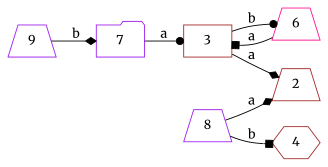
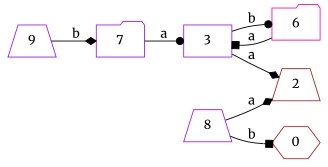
  strict digraph {
    fontname=Merriweather
    rankdir=LR
    node [color=purple fontname=Merriweather shape=trapezium]
    edge [arrowhead=diamond fontname=Merriweather]
    n1 [label=9]
    n2 [label=7 shape=folder]
-   3 [color=brown shape=box]
+   3 [shape=box]
    n4 [label=8]
    2 [color=brown]
-   4 [color=brown shape=hexagon]
-   6 [color=deeppink]
+   4 [color=brown shape=hexagon label=0]
+   6 [color=deeppink shape=folder]
    n1 -> n2 [label=b]
    n2 -> 3 [arrowhead=dot label=a]
    3 -> 2 [label=a]
    3 -> 6 [arrowhead=dot label=b]
    n4 -> 2 [label=a]
    n4 -> 4 [arrowhead=box label=b]
    6 -> 3 [arrowhead=box label=a]
  }
